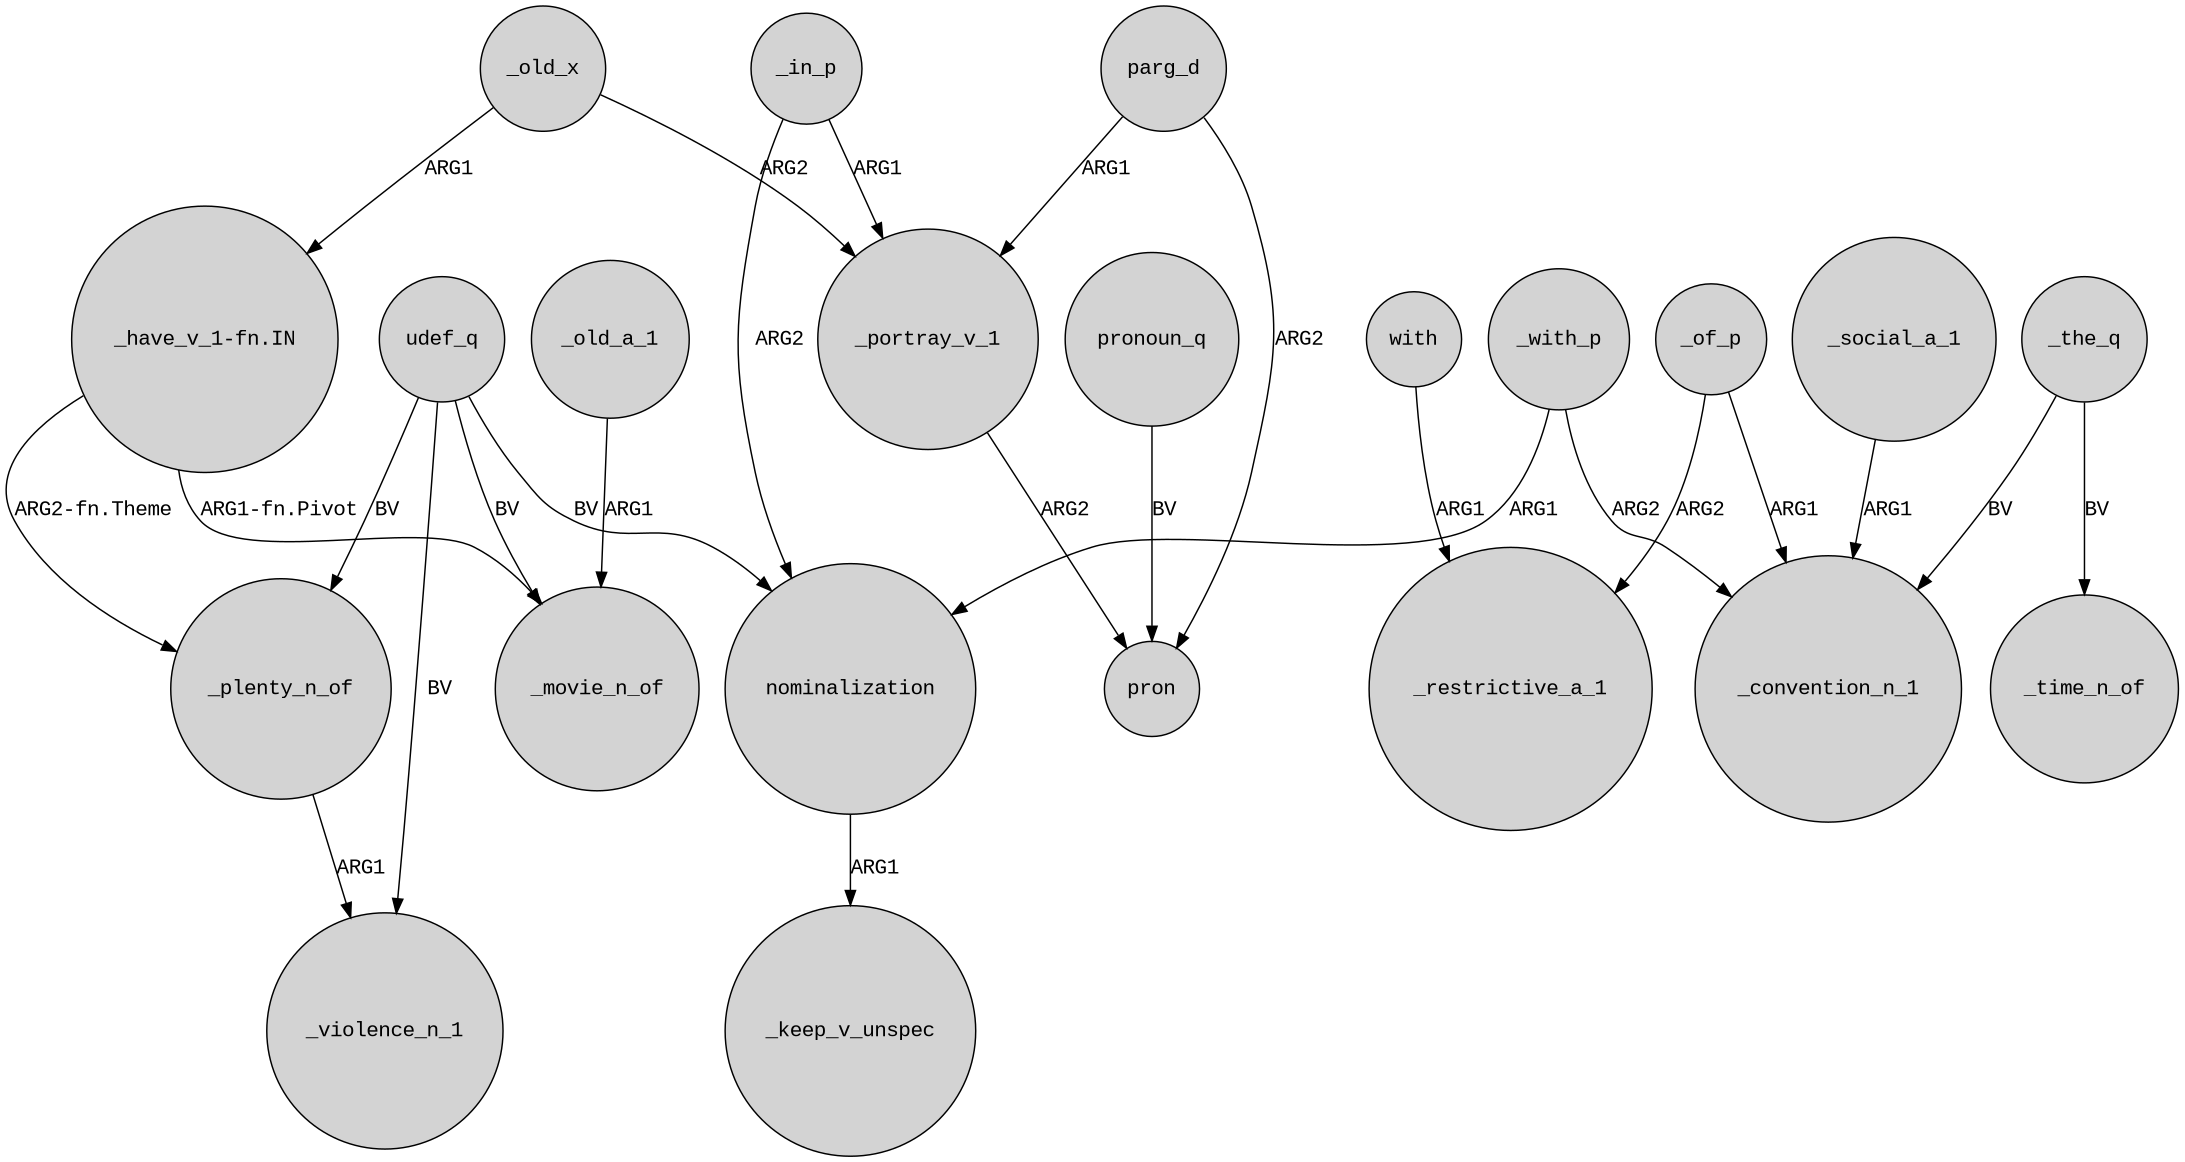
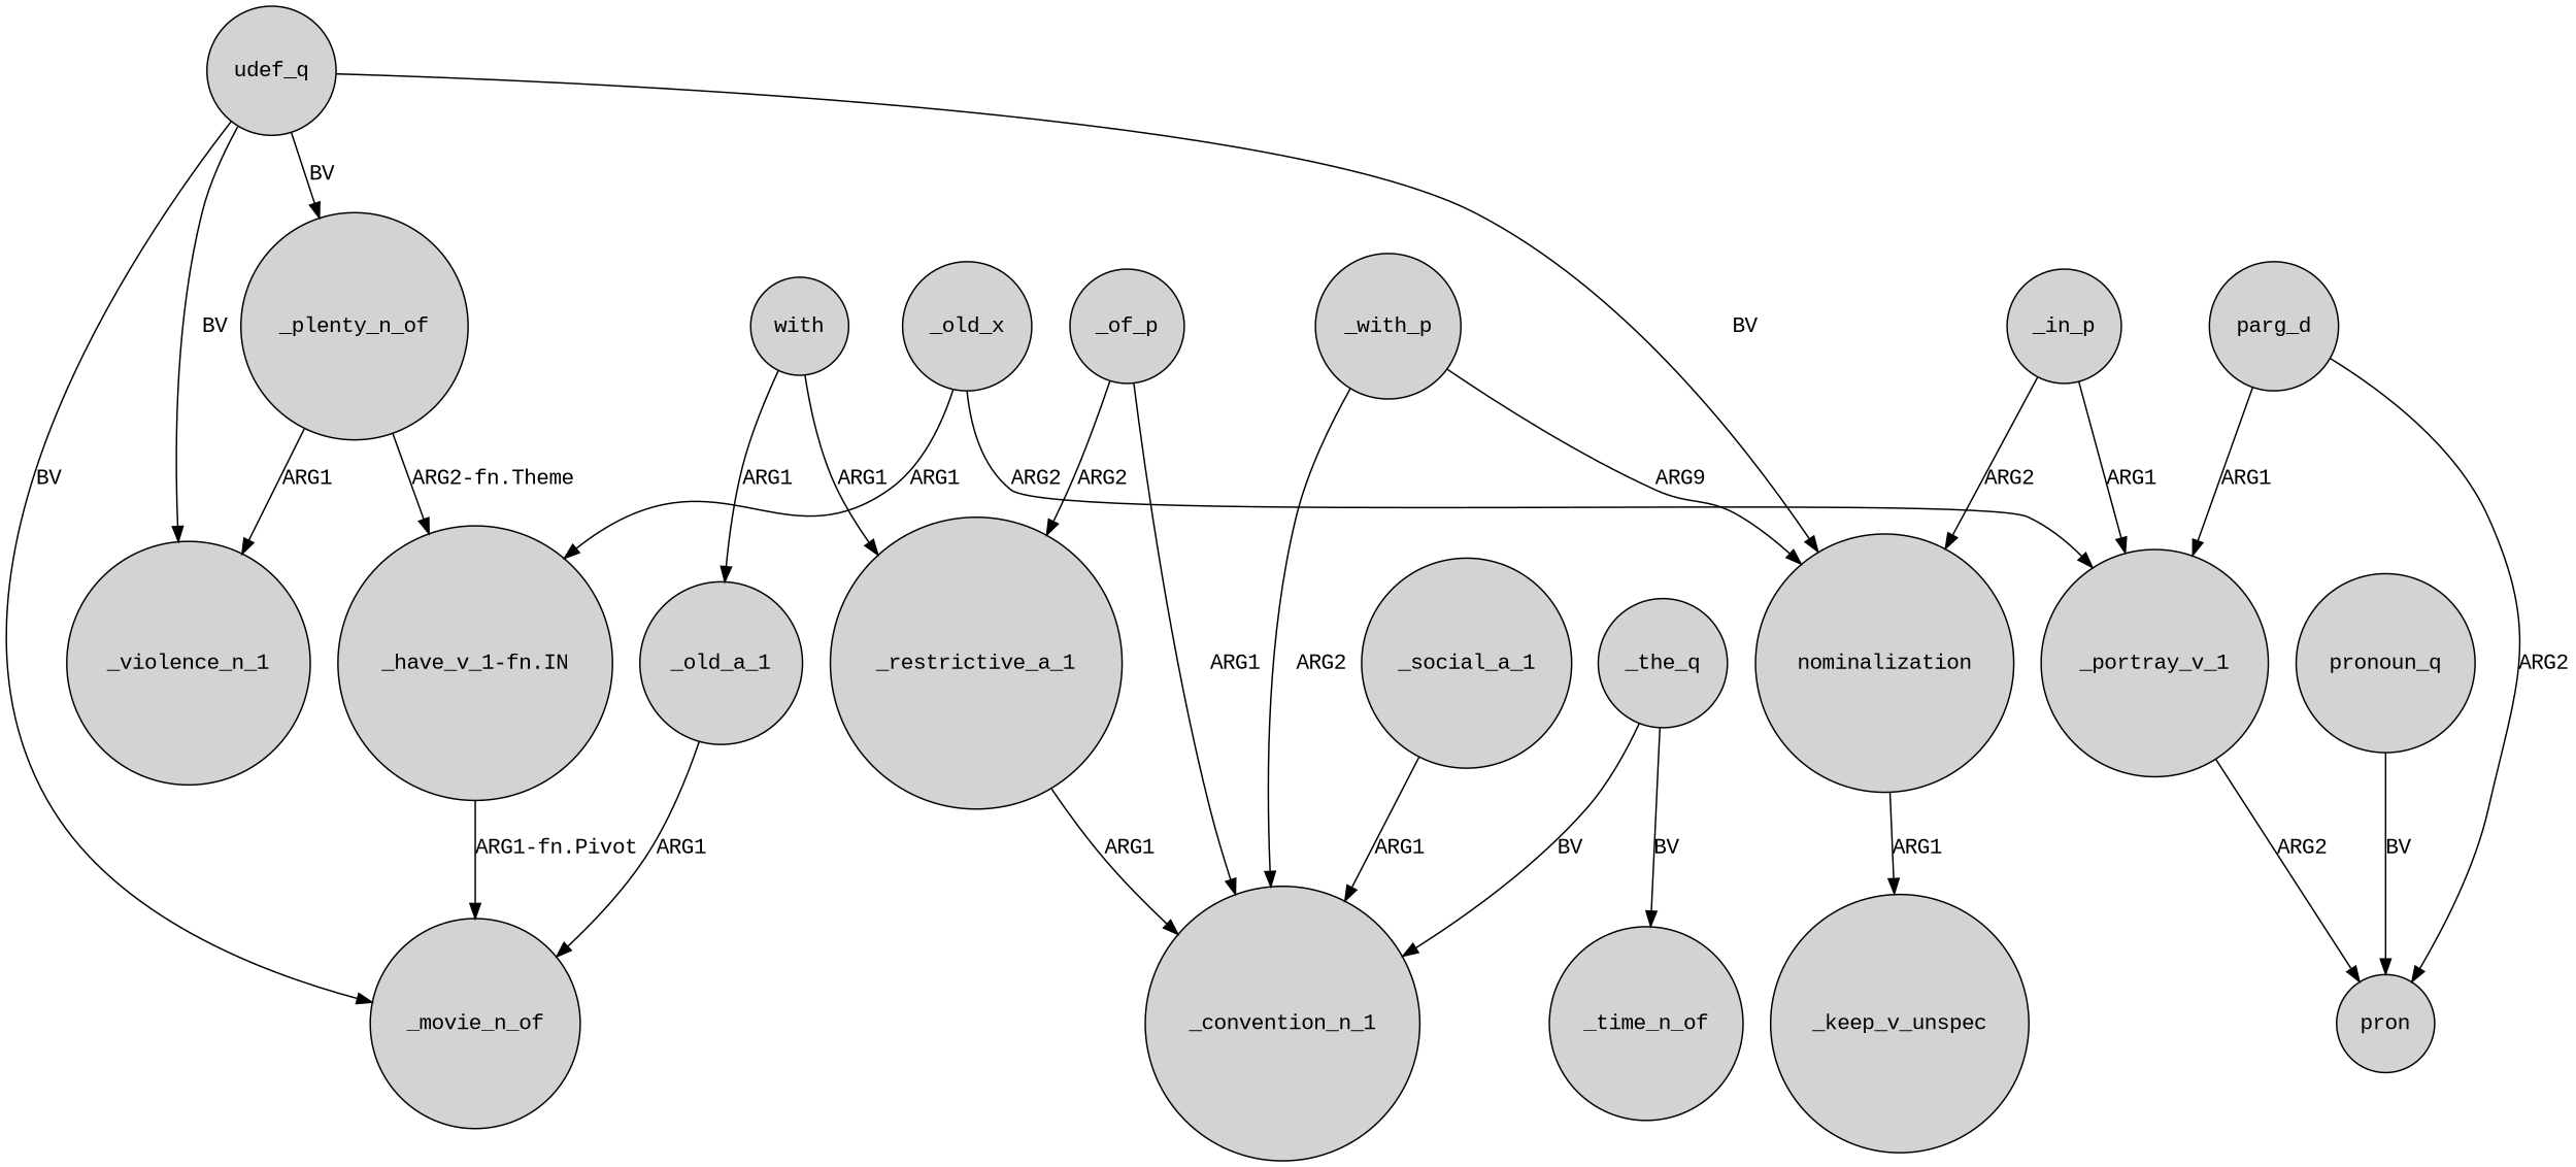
  digraph {
    fontname="Liberation Mono"
    node [fontname="Liberation Mono" shape=circle style=filled]
    edge [fontname="Liberation Mono"]
    udef_q
    _violence_n_1
    _plenty_n_of
    _movie_n_of
    nominalization
    _keep_v_unspec
    _restrictive_a_1
    _convention_n_1
    "_have_v_1-fn.IN"
    _of_p
    n11 [label=with]
    _old_a_1
    parg_d
    pron
    _portray_v_1
    pronoun_q
    _social_a_1
    _the_q
    _time_n_of
    _with_p
    n21 [label=_old_x]
    _in_p
    udef_q -> _violence_n_1 [label=BV]
    udef_q -> _plenty_n_of [label=BV]
    udef_q -> _movie_n_of [label=BV]
    udef_q -> nominalization [label=BV]
    _plenty_n_of -> _violence_n_1 [label=ARG1]
    nominalization -> _keep_v_unspec [label=ARG1]
-   "_have_v_1-fn.IN" -> _plenty_n_of [label="ARG2-fn.Theme"]
+   _restrictive_a_1 -> _convention_n_1 [label=ARG1]
+   _plenty_n_of -> "_have_v_1-fn.IN" [label="ARG2-fn.Theme"]
    "_have_v_1-fn.IN" -> _movie_n_of [label="ARG1-fn.Pivot"]
    _of_p -> _restrictive_a_1 [label=ARG2]
    _of_p -> _convention_n_1 [label=ARG1]
    n11 -> _restrictive_a_1 [label=ARG1]
+   n11 -> _old_a_1 [label=ARG1]
    _old_a_1 -> _movie_n_of [label=ARG1]
    parg_d -> pron [label=ARG2]
    parg_d -> _portray_v_1 [label=ARG1]
    _portray_v_1 -> pron [label=ARG2]
    pronoun_q -> pron [label=BV]
    _social_a_1 -> _convention_n_1 [label=ARG1]
    _the_q -> _convention_n_1 [label=BV]
    _the_q -> _time_n_of [label=BV]
-   _with_p -> nominalization [label=ARG1]
+   _with_p -> nominalization [label=ARG9]
    _with_p -> _convention_n_1 [label=ARG2]
    n21 -> "_have_v_1-fn.IN" [label=ARG1]
    n21 -> _portray_v_1 [label=ARG2]
    _in_p -> nominalization [label=ARG2]
    _in_p -> _portray_v_1 [label=ARG1]
  }
